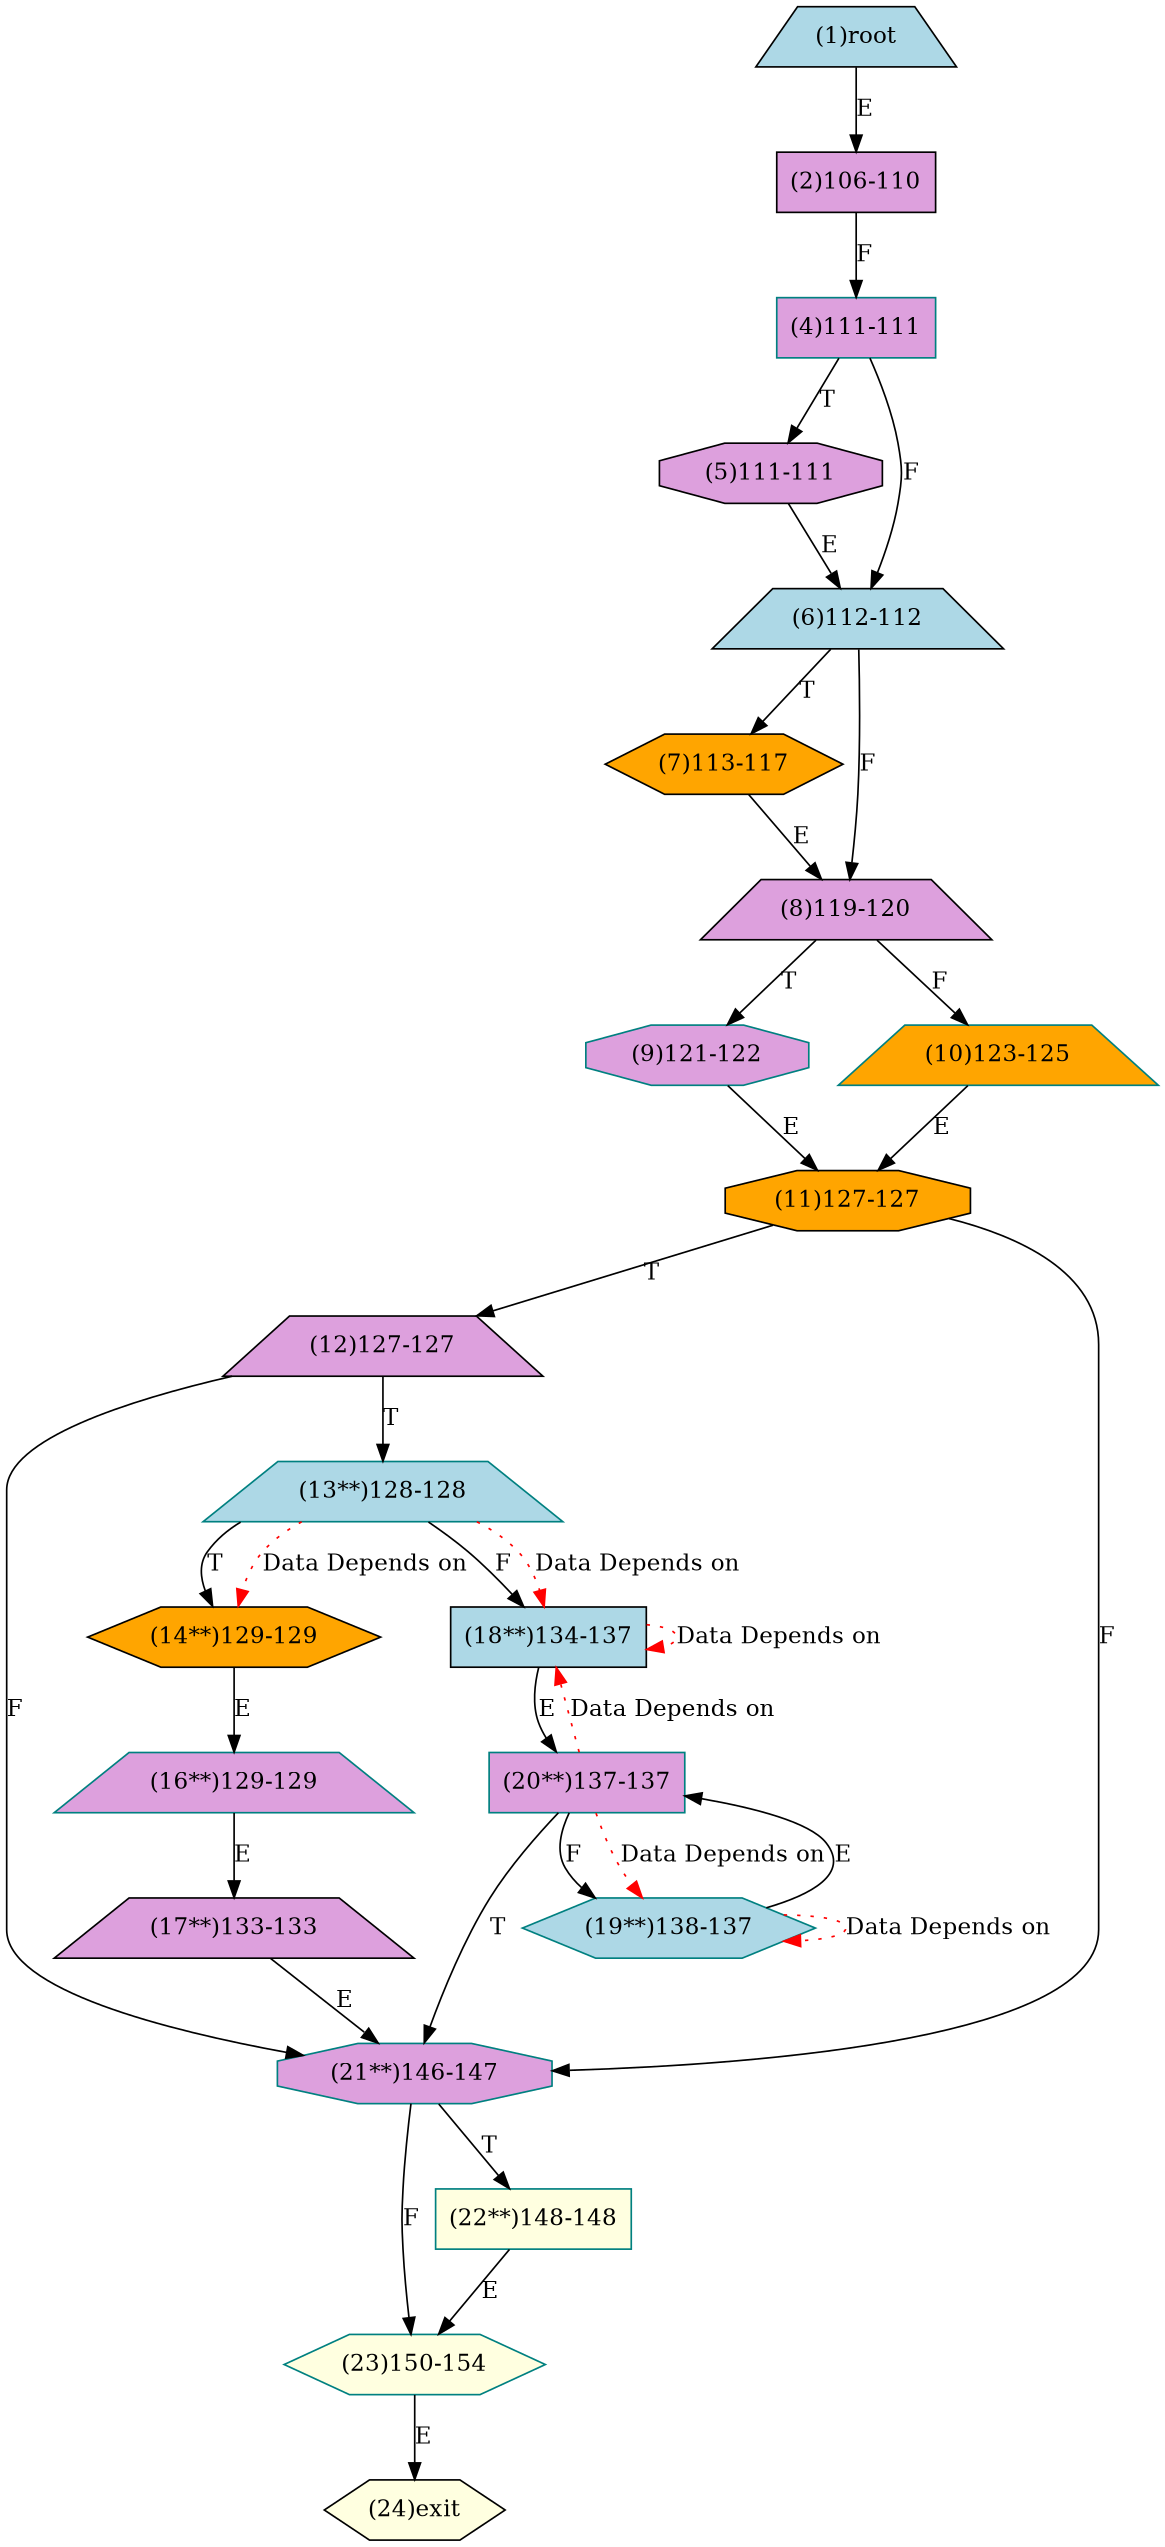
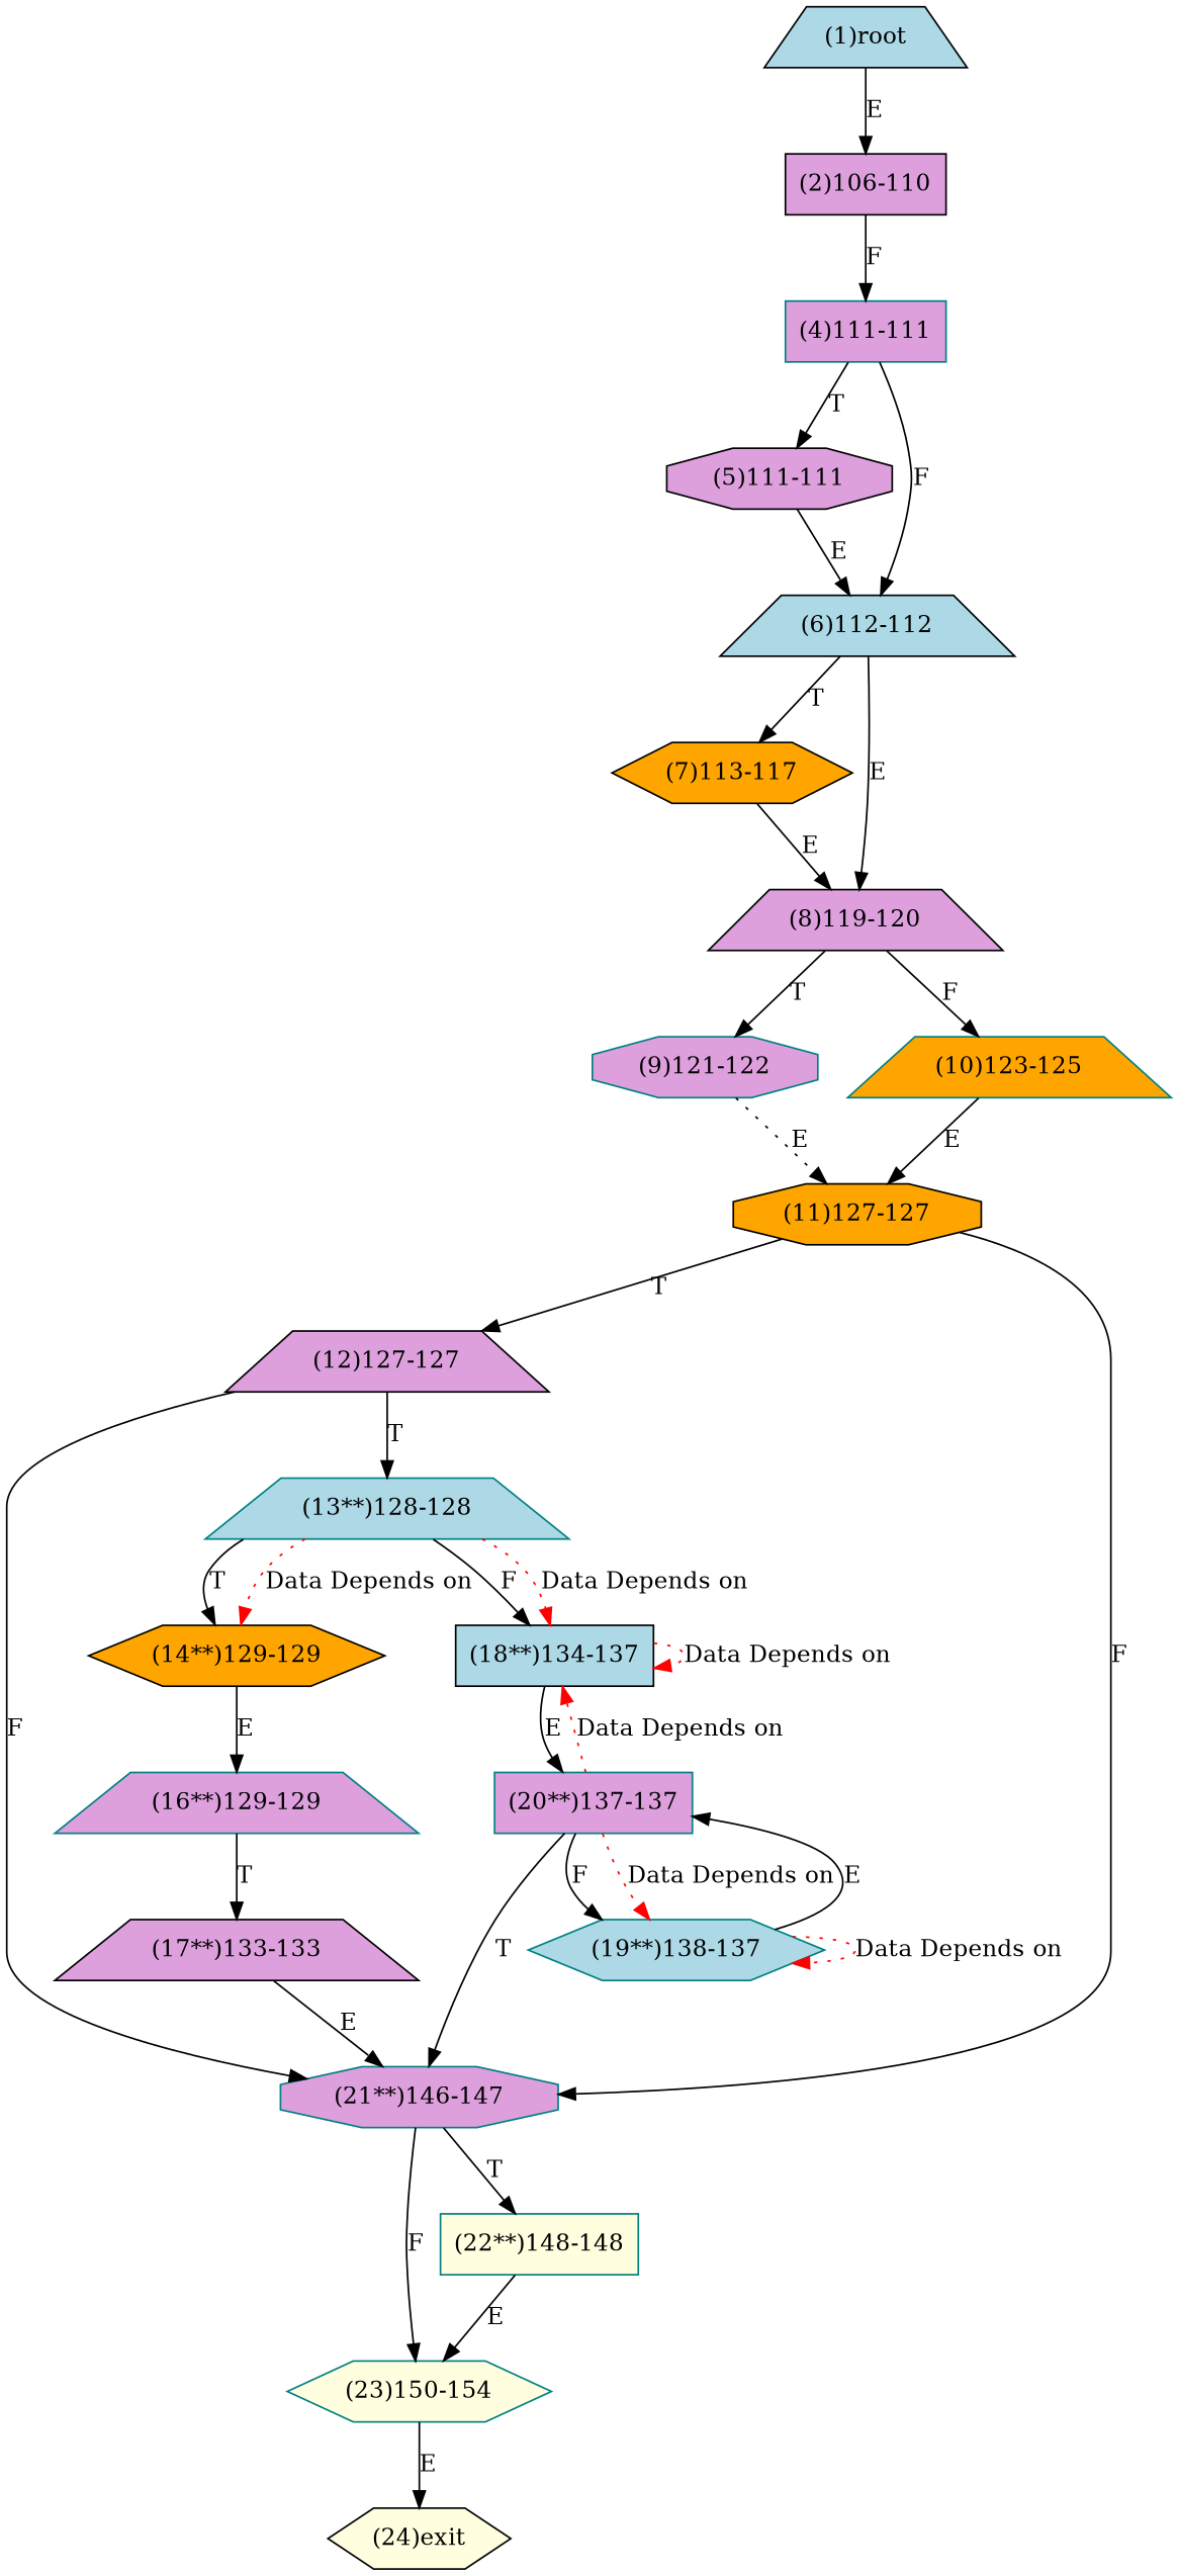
  digraph {
    node [color=black fillcolor=plum shape=trapezium style=filled]
    n1 [fillcolor=lightblue label="(1)root"]
    n2 [label="(2)106-110" shape=box]
    n3 [color=teal label="(4)111-111" shape=box]
    n4 [label="(5)111-111" shape=octagon]
    n5 [fillcolor=lightblue label="(6)112-112"]
    n6 [fillcolor=orange label="(7)113-117" shape=hexagon]
    n7 [label="(8)119-120"]
    n8 [color=teal label="(9)121-122" shape=octagon]
    n9 [color=teal fillcolor=orange label="(10)123-125"]
    n10 [fillcolor=orange label="(11)127-127" shape=octagon]
    n11 [label="(12)127-127"]
    n12 [color=teal label="(21**)146-147" shape=octagon]
    n13 [color=teal fillcolor=lightblue label="(13**)128-128"]
    n14 [color=teal fillcolor=lightyellow label="(23)150-154" shape=hexagon]
    n15 [color=teal fillcolor=lightyellow label="(22**)148-148" shape=box]
    n16 [fillcolor=orange label="(14**)129-129" shape=hexagon]
    n17 [fillcolor=lightblue label="(18**)134-137" shape=box]
    n18 [color=teal label="(16**)129-129"]
    n19 [color=teal label="(20**)137-137" shape=box]
    n20 [label="(17**)133-133"]
    n21 [color=teal fillcolor=lightblue label="(19**)138-137" shape=hexagon]
    n22 [fillcolor=lightyellow label="(24)exit" shape=hexagon]
    n1 -> n2 [label=E]
    n2 -> n3 [label=F]
    n3 -> n4 [label=T]
    n3 -> n5 [label=F]
    n4 -> n5 [label=E]
    n5 -> n6 [label=T]
-   n5 -> n7 [label=F]
+   n5 -> n7 [label=E]
    n6 -> n7 [label=E]
    n7 -> n8 [label=T]
    n7 -> n9 [label=F]
-   n8 -> n10 [label=E]
+   n8 -> n10 [label=E style=dotted]
    n9 -> n10 [label=E]
    n10 -> n11 [label=T]
    n10 -> n12 [label=F]
    n11 -> n12 [label=F]
    n11 -> n13 [label=T]
    n12 -> n14 [label=F]
    n12 -> n15 [label=T]
    n13 -> n16 [label=T]
    n13 -> n16 [color=red label="Data Depends on" style=dotted]
    n13 -> n17 [label=F]
    n13 -> n17 [color=red label="Data Depends on" style=dotted]
    n14 -> n22 [label=E]
    n15 -> n14 [label=E]
    n16 -> n18 [label=E]
    n17 -> n17 [color=red label="Data Depends on" style=dotted]
    n17 -> n19 [label=E]
-   n18 -> n20 [label=E]
+   n18 -> n20 [label=T]
    n19 -> n12 [label=T]
    n19 -> n17 [color=red label="Data Depends on" style=dotted]
    n19 -> n21 [label=F]
    n19 -> n21 [color=red label="Data Depends on" style=dotted]
    n20 -> n12 [label=E]
    n21 -> n19 [label=E]
    n21 -> n21 [color=red label="Data Depends on" style=dotted]
  }
